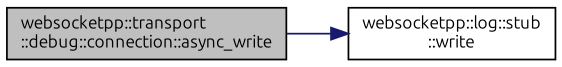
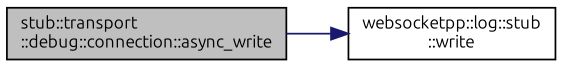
  digraph {
    rankdir=LR
    fontname=Ubuntu
    node [color=black fontname=Ubuntu fontsize=10 shape=record style=filled]
-   n1 [fillcolor=grey75 fontcolor=black height=0.2 label="websocketpp::transport\l::debug::connection::async_write" width=0.4]
+   n1 [fillcolor=grey75 fontcolor=black height=0.2 label="stub::transport\l::debug::connection::async_write" width=0.4]
    n2 [fillcolor=white height=0.2 label="websocketpp::log::stub\l::write" width=0.4]
    n1 -> n2 [color=midnightblue fontname=Ubuntu fontsize=10 labelfontname=Helvetica labelfontsize=10 style=solid]
  }
